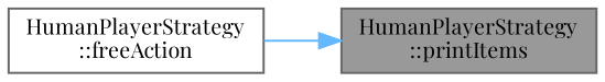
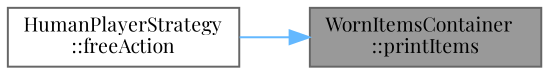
  digraph {
    rankdir=RL
    fontname="Playfair Display"
    node [fontname="Playfair Display" fontsize=10 shape=box style=filled]
-   n1 [color=gray40 fillcolor=grey60 fontcolor=black height=0.2 label="HumanPlayerStrategy\l::printItems" width=0.4]
+   n1 [color=gray40 fillcolor=grey60 fontcolor=black height=0.2 label="WornItemsContainer\l::printItems" width=0.4]
    n2 [color=grey40 fillcolor=white height=0.2 label="HumanPlayerStrategy\l::freeAction" width=0.4]
    n1 -> n2 [color=steelblue1 dir=back fontname="Playfair Display" fontsize=10 labelfontname=Helvetica labelfontsize=10 style=solid]
  }
